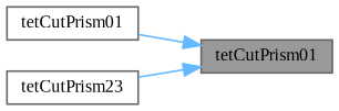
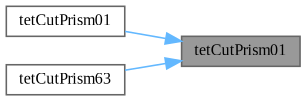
  digraph {
    rankdir=RL
    fontname="Liberation Serif"
    node [color=grey40 fillcolor=white fontname="Liberation Serif" fontsize=10 shape=box style=filled]
    edge [color=steelblue1 dir=back fontname="Liberation Serif" fontsize=10 labelfontname=Helvetica labelfontsize=10 style=solid]
    n1 [color=gray40 fillcolor=grey60 fontcolor=black height=0.2 label=tetCutPrism01 width=0.4]
    n2 [height=0.2 label=tetCutPrism01 width=0.4]
-   n3 [height=0.2 label=tetCutPrism23 width=0.4]
+   n3 [height=0.2 label=tetCutPrism63 width=0.4]
    n1 -> n2
    n1 -> n3
  }
